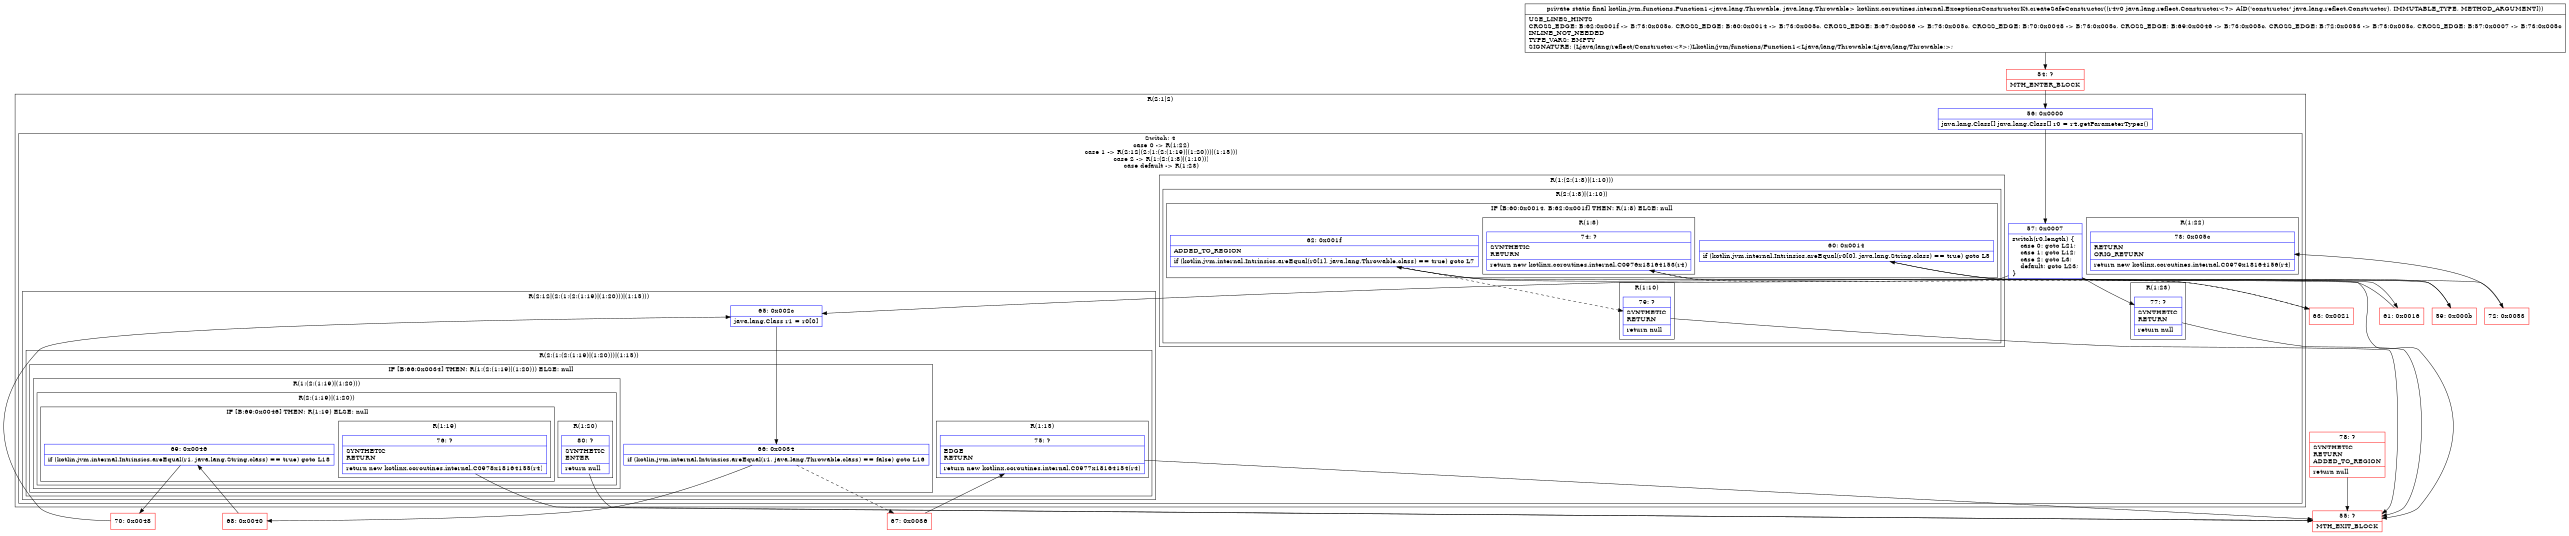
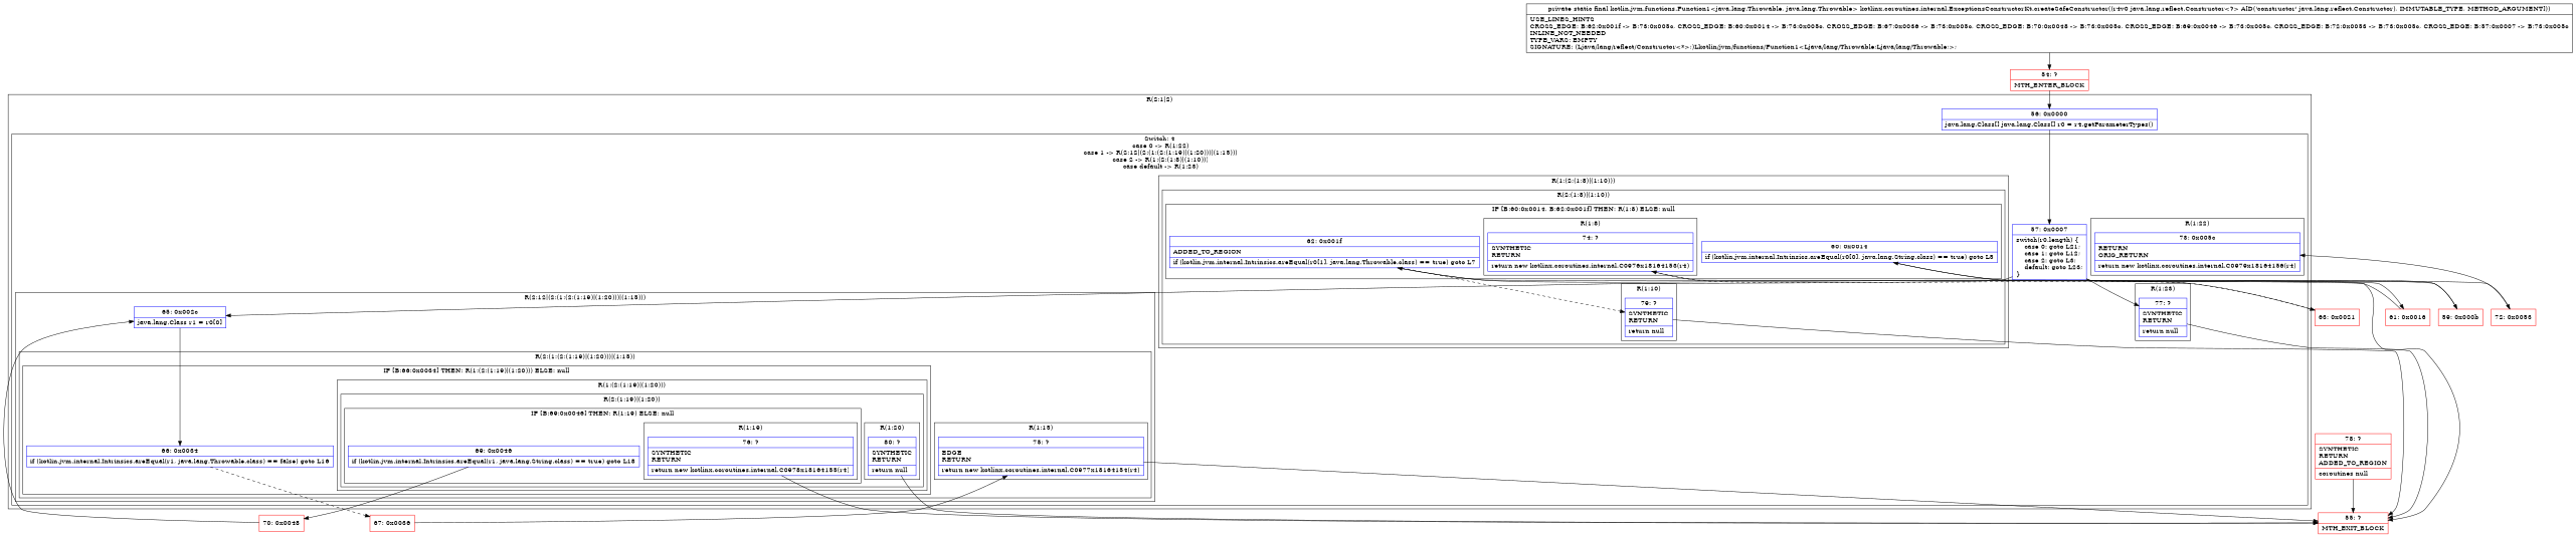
  digraph {
    node [color=blue shape=record]
    n1 [label="{73\:\ 0x005c|RETURN\lORIG_RETURN\l|return new kotlinx.coroutines.internal.C0979x18164156(r4)\l}"]
    n2 [label="{76\:\ ?|SYNTHETIC\lRETURN\l|return new kotlinx.coroutines.internal.C0978x18164155(r4)\l}"]
    n3 [label="{69\:\ 0x0046|if (kotlin.jvm.internal.Intrinsics.areEqual(r1, java.lang.String.class) == true) goto L18\l}"]
-   n4 [label="{80\:\ ?|SYNTHETIC\lENTER\l|return null\l}"]
+   n4 [label="{80\:\ ?|SYNTHETIC\lRETURN\l|return null\l}"]
    n5 [label="{66\:\ 0x0034|if (kotlin.jvm.internal.Intrinsics.areEqual(r1, java.lang.Throwable.class) == false) goto L16\l}"]
    n6 [label="{75\:\ ?|EDGE\lRETURN\l|return new kotlinx.coroutines.internal.C0977x18164154(r4)\l}"]
    n7 [label="{65\:\ 0x002c|java.lang.Class r1 = r0[0]\l}"]
    n8 [label="{74\:\ ?|SYNTHETIC\lRETURN\l|return new kotlinx.coroutines.internal.C0976x18164153(r4)\l}"]
    n9 [label="{60\:\ 0x0014|if (kotlin.jvm.internal.Intrinsics.areEqual(r0[0], java.lang.String.class) == true) goto L5\l}"]
    n10 [label="{62\:\ 0x001f|ADDED_TO_REGION\l|if (kotlin.jvm.internal.Intrinsics.areEqual(r0[1], java.lang.Throwable.class) == true) goto L7\l}"]
    n11 [label="{79\:\ ?|SYNTHETIC\lRETURN\l|return null\l}"]
    n12 [label="{77\:\ ?|SYNTHETIC\lRETURN\l|return null\l}"]
    n13 [label="{57\:\ 0x0007|switch(r0.length) \{\l    case 0: goto L21;\l    case 1: goto L12;\l    case 2: goto L3;\l    default: goto L23;\l\}\l}"]
    n14 [label="{56\:\ 0x0000|java.lang.Class[] java.lang.Class[] r0 = r4.getParameterTypes()\l}"]
    n15 [color=red label="{55\:\ ?|MTH_EXIT_BLOCK\l}"]
    n16 [color=red label="{70\:\ 0x0048}"]
    n17 [color=red label="{67\:\ 0x0036}"]
-   n18 [color=red label="{68\:\ 0x0040}"]
    n19 [color=red label="{61\:\ 0x0016}"]
    n20 [color=red label="{63\:\ 0x0021}"]
    n21 [color=red label="{59\:\ 0x000b}"]
    n22 [color=red label="{72\:\ 0x0053}"]
-   n23 [color=red label="{78\:\ ?|SYNTHETIC\lRETURN\lADDED_TO_REGION\l|return null\l}"]
+   n23 [color=red label="{78\:\ ?|SYNTHETIC\lRETURN\lADDED_TO_REGION\l|coroutines null\l}"]
    n24 [color=red label="{54\:\ ?|MTH_ENTER_BLOCK\l}"]
    n25 [label="{private static final kotlin.jvm.functions.Function1\<java.lang.Throwable, java.lang.Throwable\> kotlinx.coroutines.internal.ExceptionsConstructorKt.createSafeConstructor((r4v0 java.lang.reflect.Constructor\<?\> A[D('constructor' java.lang.reflect.Constructor), IMMUTABLE_TYPE, METHOD_ARGUMENT]))  | USE_LINES_HINTS\lCROSS_EDGE: B:62:0x001f \-\> B:73:0x005c, CROSS_EDGE: B:60:0x0014 \-\> B:73:0x005c, CROSS_EDGE: B:67:0x0036 \-\> B:73:0x005c, CROSS_EDGE: B:70:0x0048 \-\> B:73:0x005c, CROSS_EDGE: B:69:0x0046 \-\> B:73:0x005c, CROSS_EDGE: B:72:0x0053 \-\> B:73:0x005c, CROSS_EDGE: B:57:0x0007 \-\> B:73:0x005c\lINLINE_NOT_NEEDED\lTYPE_VARS: EMPTY\lSIGNATURE: (Ljava\/lang\/reflect\/Constructor\<*\>;)Lkotlin\/jvm\/functions\/Function1\<Ljava\/lang\/Throwable;Ljava\/lang\/Throwable;\>;\l}" color=""]
    subgraph cluster_1 {
      label="R(2:1|2)"
      n14
      subgraph cluster_2 {
        label="Switch: 4\n case 0 -> R(1:22)\n case 1 -> R(2:12|(2:(1:(2:(1:19)|(1:20)))|(1:15)))\n case 2 -> R(1:(2:(1:8)|(1:10)))\n case default -> R(1:23)"
        n13
        subgraph cluster_3 {
          label="R(1:22)"
          n1
        }
        subgraph cluster_4 {
          label="R(2:12|(2:(1:(2:(1:19)|(1:20)))|(1:15)))"
          n7
          subgraph cluster_5 {
            label="R(2:(1:(2:(1:19)|(1:20)))|(1:15))"
            subgraph cluster_6 {
              label="IF [B:66:0x0034] THEN: R(1:(2:(1:19)|(1:20))) ELSE: null"
              n5
              subgraph cluster_7 {
                label="R(1:(2:(1:19)|(1:20)))"
                subgraph cluster_8 {
                  label="R(2:(1:19)|(1:20))"
                  subgraph cluster_9 {
                    label="IF [B:69:0x0046] THEN: R(1:19) ELSE: null"
                    n3
                    subgraph cluster_10 {
                      label="R(1:19)"
                      n2
                    }
                  }
                  subgraph cluster_11 {
                    label="R(1:20)"
                    n4
                  }
                }
              }
            }
            subgraph cluster_12 {
              label="R(1:15)"
              n6
            }
          }
        }
        subgraph cluster_13 {
          label="R(1:(2:(1:8)|(1:10)))"
          subgraph cluster_14 {
            label="R(2:(1:8)|(1:10))"
            subgraph cluster_15 {
              label="IF [B:60:0x0014, B:62:0x001f] THEN: R(1:8) ELSE: null"
              n9
              n10
              subgraph cluster_16 {
                label="R(1:8)"
                n8
              }
            }
            subgraph cluster_17 {
              label="R(1:10)"
              n11
            }
          }
        }
        subgraph cluster_18 {
          label="R(1:23)"
          n12
        }
      }
    }
    n2 -> n15
    n3 -> n16
    n4 -> n15
    n5 -> n17 [style=dashed]
-   n5 -> n18
    n6 -> n15
    n7 -> n5
    n8 -> n15
    n9 -> n19
    n10 -> n11 [style=dashed]
    n10 -> n20
    n11 -> n15
    n12 -> n15
    n13 -> n7
    n13 -> n12
    n13 -> n21
    n13 -> n22
    n14 -> n13
    n16 -> n7
    n17 -> n6
-   n18 -> n3
    n19 -> n10
    n20 -> n8 [style=dashed]
    n21 -> n9
    n22 -> n1
    n23 -> n15
    n24 -> n14
    n25 -> n24
  }
